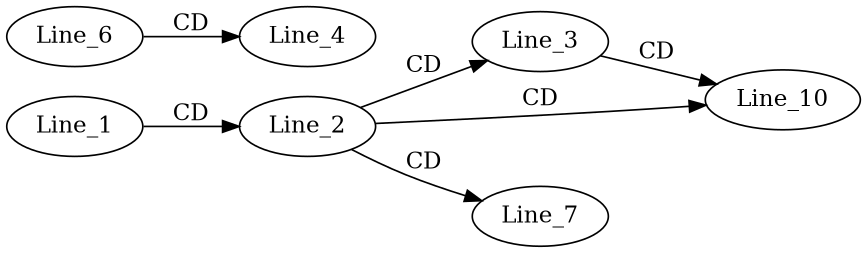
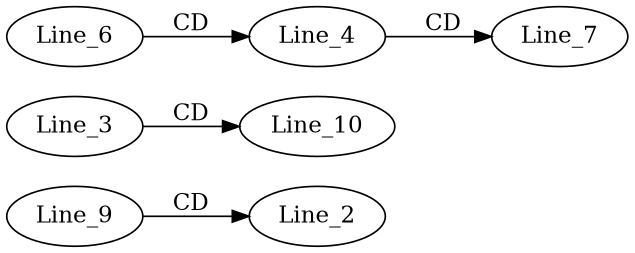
  digraph {
    rankdir=LR
-   Line_1
+   Line_1 [label=Line_9]
    Line_2
    Line_3
    Line_10
    Line_4
    Line_7
    Line_6
    Line_1 -> Line_2 [label=CD]
-   Line_2 -> Line_3 [label=CD]
-   Line_2 -> Line_10 [label=CD]
    Line_3 -> Line_10 [label=CD]
-   Line_2 -> Line_7 [label=CD]
+   Line_4 -> Line_7 [label=CD]
    Line_6 -> Line_4 [label=CD]
  }
